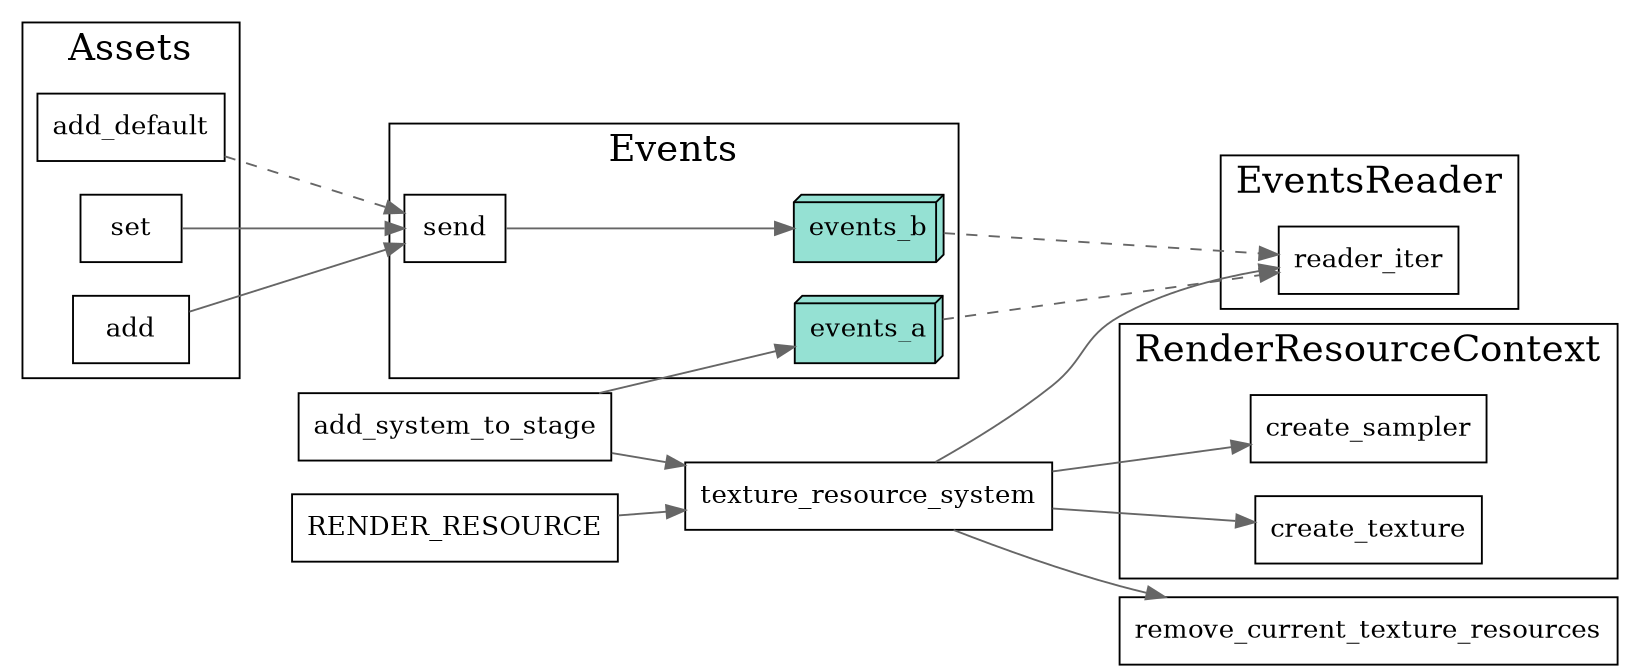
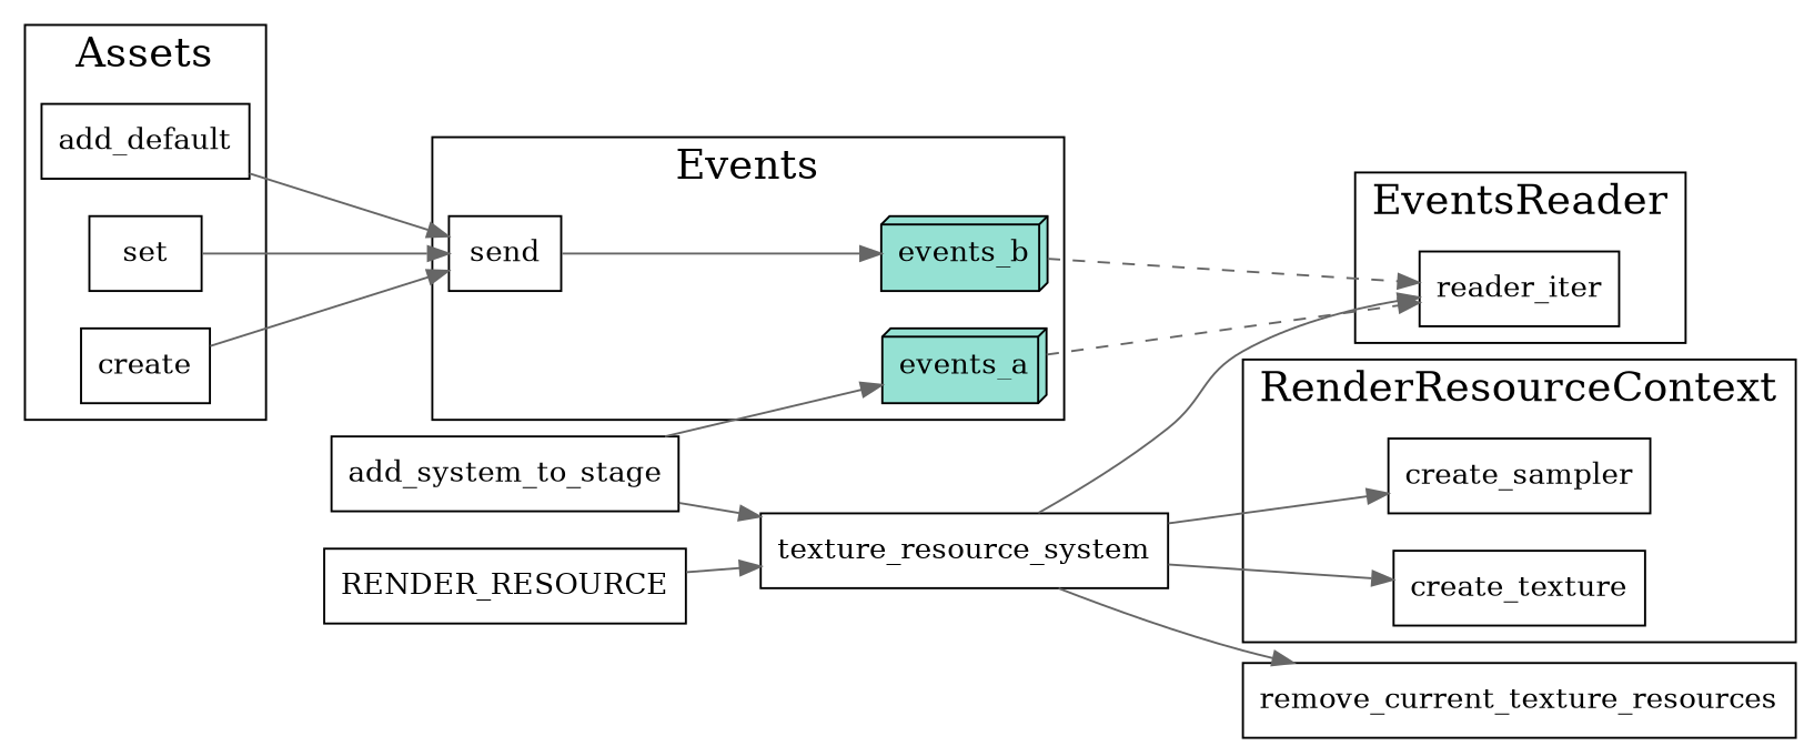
  digraph {
    newrank=true
    rankdir=LR
    node [shape=box]
    edge [color=gray40]
    n1 [fillcolor="#95e1d3" label=events_a shape=box3d style=filled]
    n2 [fillcolor="#95e1d3" label=events_b shape=box3d style=filled]
    send
    create_sampler
    create_texture
    reader_iter
    add_default
    set
-   add
+   add [label=create]
    add_system_to_stage
    texture_resource_system
    remove_current_texture_resources
    RENDER_RESOURCE
    subgraph cluster_1 {
      fontsize=20
      label=Events
      n1
      n2
      send
    }
    subgraph cluster_2 {
      fontsize=20
      label=RenderResourceContext
      create_sampler
      create_texture
    }
    subgraph cluster_3 {
      fontsize=20
      label=EventsReader
      reader_iter
    }
    subgraph cluster_4 {
      fontsize=20
      label=Assets
      add_default
      set
      add
    }
    n1 -> reader_iter [style=dashed]
    n2 -> reader_iter [style=dashed]
    send -> n2
-   add_default -> send [style=dashed]
+   add_default -> send
    set -> send
    add -> send
    add_system_to_stage -> n1
    add_system_to_stage -> texture_resource_system
    texture_resource_system -> create_sampler
    texture_resource_system -> create_texture
    texture_resource_system -> reader_iter
    texture_resource_system -> remove_current_texture_resources
    RENDER_RESOURCE -> texture_resource_system
  }
